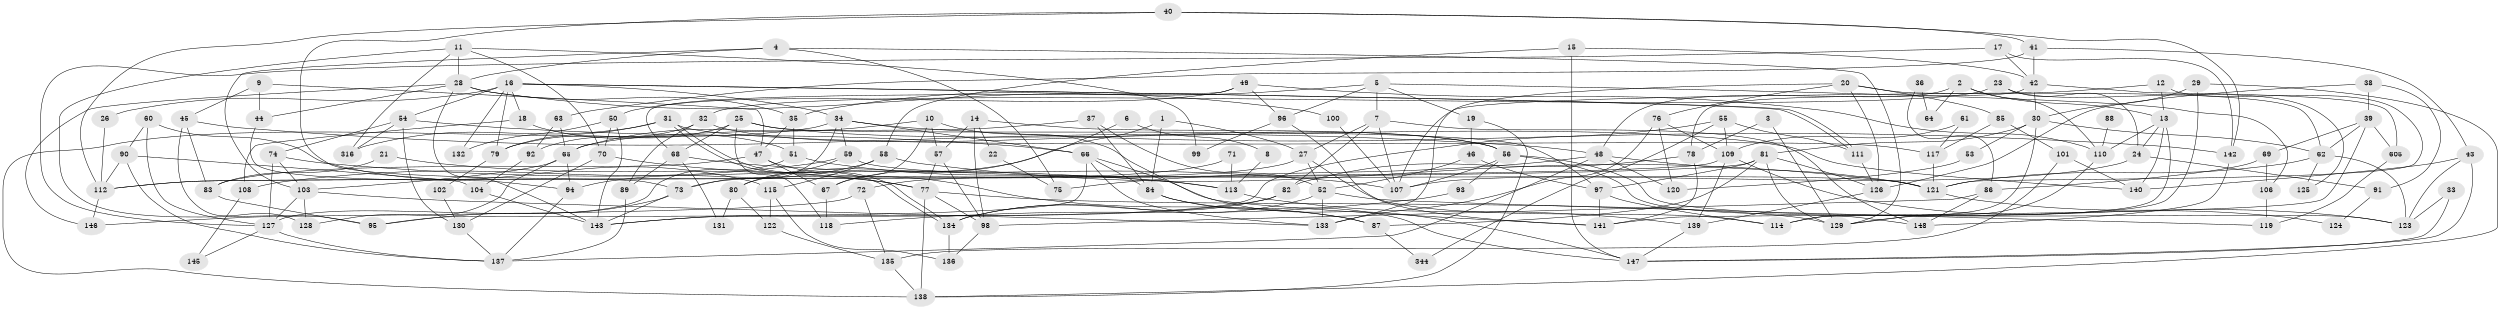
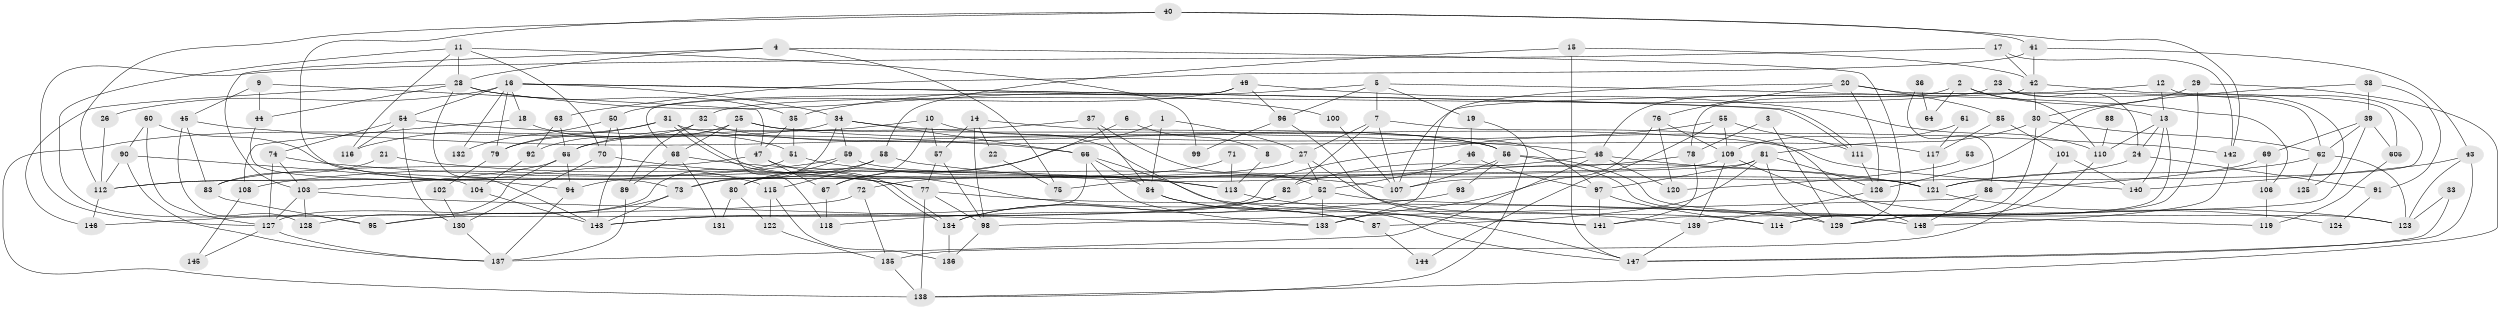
  graph {
    node [color=gray90 style=filled]
    1
    27
    80
    84
    114
    52
    72
    131
    122
    147
    87
    2
    13
    48
    64
    110
    24
    140
    75
    121
    120
    137
    129
    3
    78
    82
    141
    4
    28
    103
    35
    44
    100
    143
    146
    127
    133
    128
    5
    7
    19
    96
    106
    107
    148
    46
    138
    47
    51
    99
    119
    6
    8
    67
    113
    118
    112
    134
    30
    62
    53
    81
    139
    9
    45
    94
    83
    10
    57
    65
    98
    77
    11
    70
    95
-   116 [label=316]
+   116
    130
    12
    88
    123
    91
    14
    22
    56
    93
    136
    15
    42
    58
    n90 [label=605]
    115
    16
    18
    26
    34
    54
    79
    111
    132
    108
    142
    59
    66
    73
    74
    102
    126
    17
    36
    86
    145
    97
    20
    76
    85
    125
    109
    117
    101
    21
    23
    32
    89
    92
    124
    25
    68
    135
    29
    31
    104
    33
    37
    38
    39
    69
    40
    41
    43
    63
-   144 [label=344]
+   144
    49
    50
    55
    60
    90
    61
    71
    1 -- 27
    1 -- 80
    1 -- 84
    27 -- 114
    27 -- 52
    27 -- 72
    80 -- 131
    80 -- 122
    84 -- 147
    84 -- 87
    52 -- 133
    52 -- 119
    52 -- 134
    72 -- 146
    72 -- 135
    122 -- 135
    87 -- 144
    2 -- 13
    2 -- 48
    2 -- 64
    2 -- 110
    13 -- 114
    13 -- 110
    13 -- 24
    13 -- 140
    48 -- 75
    48 -- 121
    48 -- 120
    48 -- 137
    110 -- 129
    24 -- 107
    24 -- 91
    121 -- 123
    3 -- 129
    3 -- 78
    78 -- 82
    78 -- 141
    82 -- 143
    82 -- 134
    4 -- 75
    4 -- 129
    4 -- 28
    4 -- 103
    28 -- 35
    28 -- 44
    28 -- 100
    28 -- 143
    28 -- 146
    103 -- 127
    103 -- 133
    103 -- 128
    35 -- 47
    35 -- 51
    44 -- 94
    100 -- 107
    127 -- 137
    127 -- 145
    5 -- 35
    5 -- 7
    5 -- 19
    5 -- 96
    5 -- 106
    7 -- 27
    7 -- 82
    7 -- 107
    7 -- 148
    19 -- 46
    19 -- 138
    96 -- 141
    96 -- 99
    106 -- 119
    46 -- 52
    46 -- 97
    47 -- 87
    47 -- 67
    47 -- 83
    51 -- 127
    51 -- 113
    6 -- 8
    6 -- 67
    8 -- 113
    67 -- 118
    113 -- 139
    112 -- 146
    134 -- 136
    30 -- 114
    30 -- 62
-   30 -- 53
    30 -- 81
    62 -- 121
    62 -- 123
    62 -- 125
    53 -- 120
    81 -- 87
    81 -- 129
    81 -- 112
    81 -- 126
    81 -- 97
    139 -- 147
    9 -- 44
    9 -- 47
    9 -- 45
    45 -- 48
    45 -- 128
    45 -- 83
    94 -- 137
    83 -- 95
    10 -- 147
    10 -- 67
    10 -- 57
    10 -- 65
    57 -- 98
    57 -- 77
    65 -- 103
    65 -- 128
    65 -- 94
    98 -- 136
    77 -- 129
    77 -- 138
    77 -- 98
    11 -- 28
    11 -- 99
    11 -- 70
    11 -- 95
    11 -- 116
    70 -- 77
    70 -- 130
    130 -- 137
    12 -- 13
    12 -- 121
    12 -- 107
    88 -- 110
    91 -- 124
    14 -- 57
    14 -- 98
    14 -- 22
    14 -- 56
    22 -- 75
    56 -- 107
    56 -- 148
    56 -- 123
    56 -- 93
    93 -- 118
    15 -- 147
    15 -- 42
    15 -- 58
    42 -- 78
    42 -- 30
    42 -- n90
    58 -- 121
    58 -- 94
    58 -- 115
    n90 -- 119
    115 -- 122
    115 -- 136
    16 -- 18
    16 -- 26
    16 -- 34
    16 -- 54
    16 -- 79
    16 -- 111
    16 -- 111
    16 -- 132
    18 -- 51
    18 -- 108
    26 -- 112
    34 -- 138
    34 -- 142
    34 -- 59
    34 -- 66
    34 -- 73
    54 -- 116
    54 -- 130
    54 -- 66
    54 -- 74
    79 -- 102
    111 -- 126
    108 -- 145
    142 -- 148
    59 -- 80
    59 -- 121
    59 -- 108
    66 -- 84
    66 -- 141
    66 -- 133
    66 -- 95
    73 -- 143
    73 -- 95
    74 -- 103
    74 -- 127
    74 -- 113
    102 -- 130
    126 -- 139
    17 -- 127
    17 -- 42
    17 -- 142
    36 -- 64
    36 -- 86
    86 -- 148
    86 -- 98
    97 -- 114
    97 -- 141
    20 -- 133
    20 -- 62
    20 -- 126
    20 -- 76
    20 -- 85
    76 -- 120
    76 -- 133
    76 -- 109
    85 -- 117
    85 -- 101
    109 -- 112
    109 -- 139
    109 -- 124
    117 -- 121
    101 -- 140
    101 -- 135
    21 -- 83
    21 -- 77
    23 -- 24
    23 -- 125
    23 -- 32
    32 -- 56
    32 -- 89
    32 -- 92
    89 -- 137
    92 -- 104
    25 -- 140
    25 -- 118
    25 -- 79
    25 -- 97
    25 -- 68
    68 -- 131
    68 -- 107
    68 -- 89
    135 -- 138
    29 -- 129
    29 -- 138
    29 -- 30
    31 -- 134
    31 -- 134
    31 -- 116
    31 -- 79
    31 -- 117
    104 -- 143
    33 -- 147
    33 -- 123
    37 -- 84
    37 -- 52
    37 -- 65
    38 -- 91
    38 -- 126
    38 -- 39
    39 -- 141
    39 -- 62
    39 -- n90
    39 -- 69
    69 -- 106
    69 -- 86
    40 -- 112
    40 -- 142
    40 -- 73
    40 -- 41
    41 -- 42
    41 -- 43
    41 -- 63
    43 -- 147
    43 -- 140
    43 -- 123
    63 -- 65
    63 -- 92
    49 -- 110
    49 -- 96
    49 -- 68
    49 -- 50
    50 -- 143
    50 -- 70
    50 -- 132
    55 -- 143
    55 -- 111
    55 -- 109
    55 -- 144
    60 -- 127
    60 -- 115
    60 -- 90
    90 -- 137
    90 -- 112
    90 -- 104
    61 -- 109
    61 -- 117
    71 -- 113
    71 -- 73
  }
